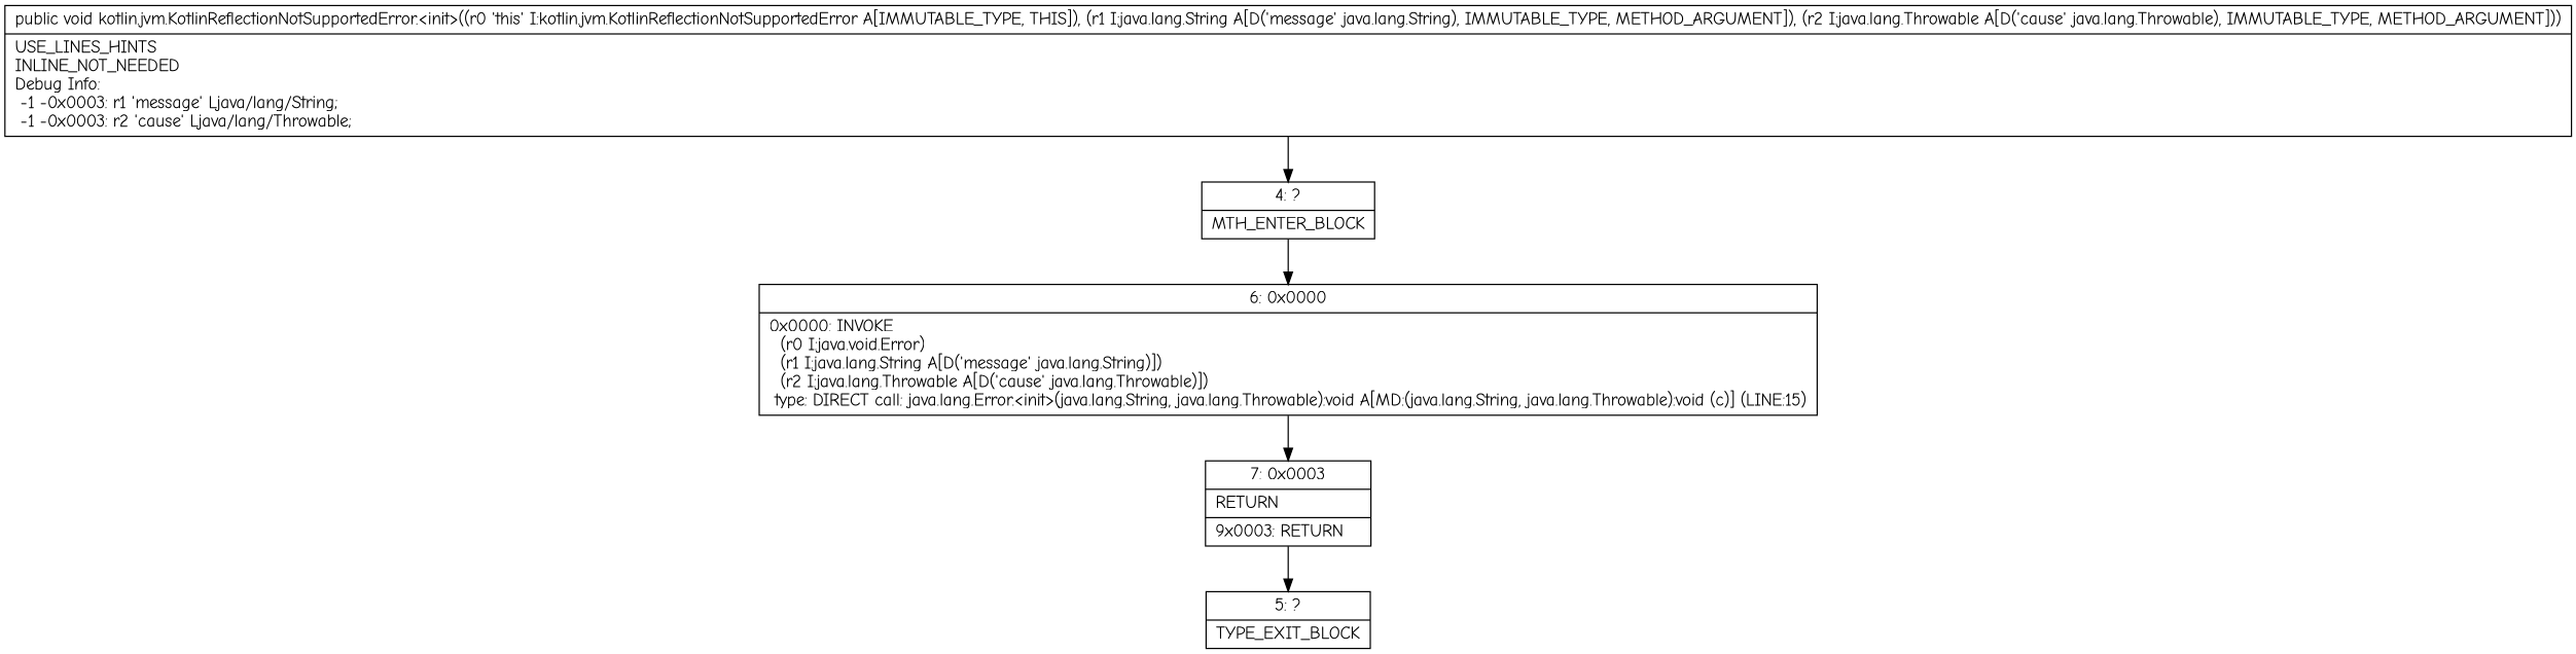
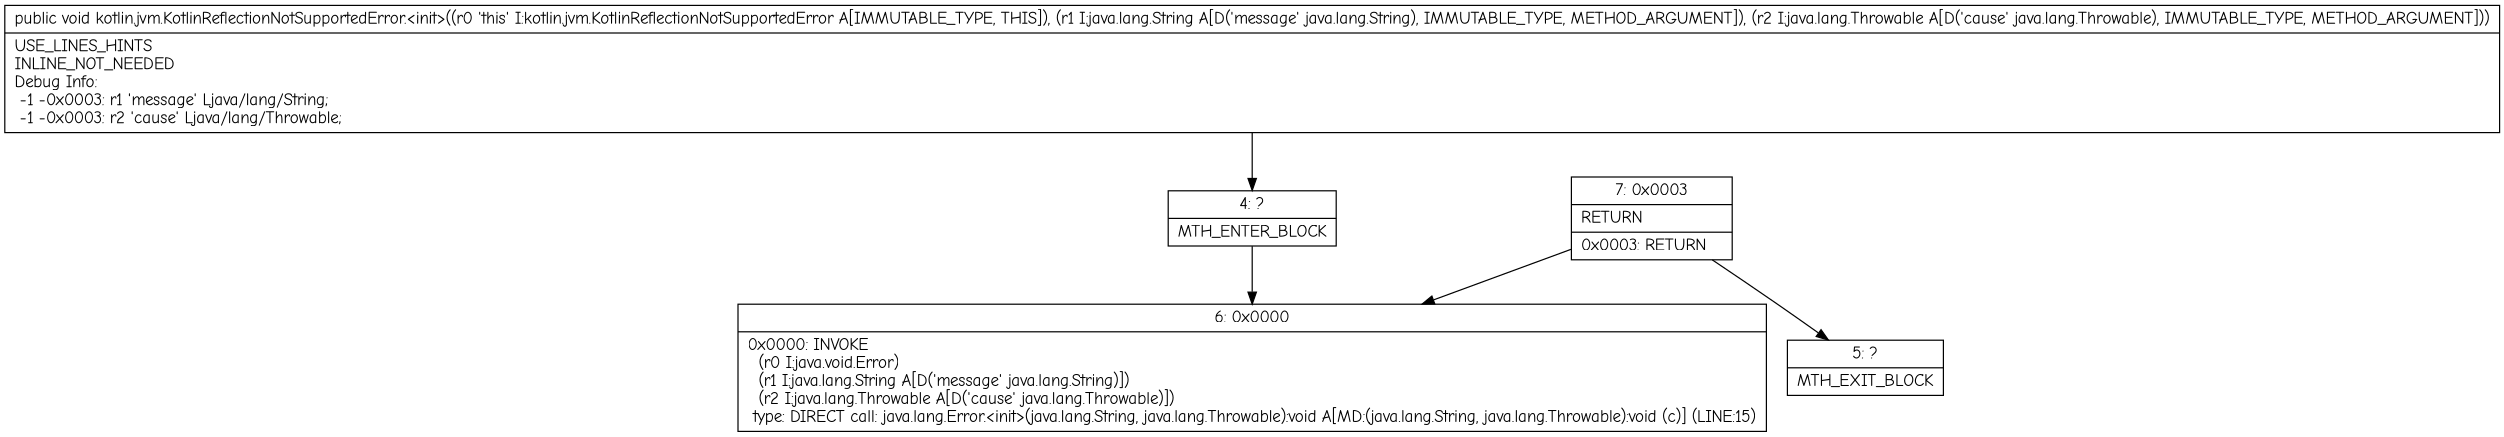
  digraph {
    fontname="Comic Neue"
    node [fontname="Comic Neue" shape=record]
    edge [fontname="Comic Neue"]
    n1 [label="{4\:\ ?|MTH_ENTER_BLOCK\l}"]
    n2 [label="{6\:\ 0x0000|0x0000: INVOKE  \l  (r0 I:java.void.Error)\l  (r1 I:java.lang.String A[D('message' java.lang.String)])\l  (r2 I:java.lang.Throwable A[D('cause' java.lang.Throwable)])\l type: DIRECT call: java.lang.Error.\<init\>(java.lang.String, java.lang.Throwable):void A[MD:(java.lang.String, java.lang.Throwable):void (c)] (LINE:15)\l}"]
-   n3 [label="{7\:\ 0x0003|RETURN\l|9x0003: RETURN   \l}"]
-   n4 [label="{5\:\ ?|TYPE_EXIT_BLOCK\l}"]
+   n3 [label="{7\:\ 0x0003|RETURN\l|0x0003: RETURN   \l}"]
+   n4 [label="{5\:\ ?|MTH_EXIT_BLOCK\l}"]
    n5 [label="{public void kotlin.jvm.KotlinReflectionNotSupportedError.\<init\>((r0 'this' I:kotlin.jvm.KotlinReflectionNotSupportedError A[IMMUTABLE_TYPE, THIS]), (r1 I:java.lang.String A[D('message' java.lang.String), IMMUTABLE_TYPE, METHOD_ARGUMENT]), (r2 I:java.lang.Throwable A[D('cause' java.lang.Throwable), IMMUTABLE_TYPE, METHOD_ARGUMENT]))  | USE_LINES_HINTS\lINLINE_NOT_NEEDED\lDebug Info:\l  \-1 \-0x0003: r1 'message' Ljava\/lang\/String;\l  \-1 \-0x0003: r2 'cause' Ljava\/lang\/Throwable;\l}"]
    n1 -> n2
-   n2 -> n3
+   n3 -> n2
    n3 -> n4
    n5 -> n1
  }
